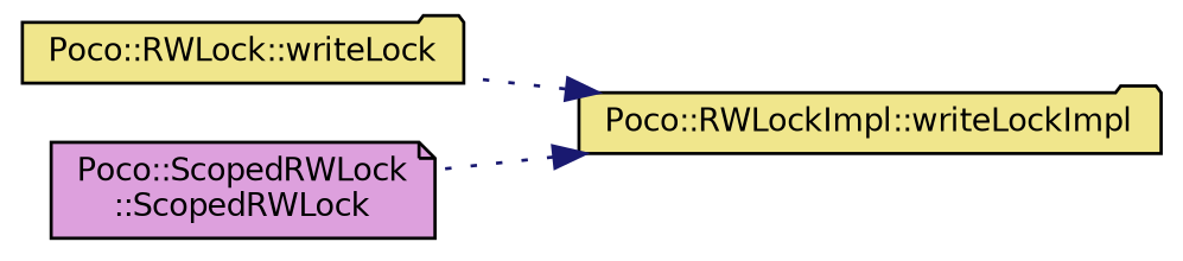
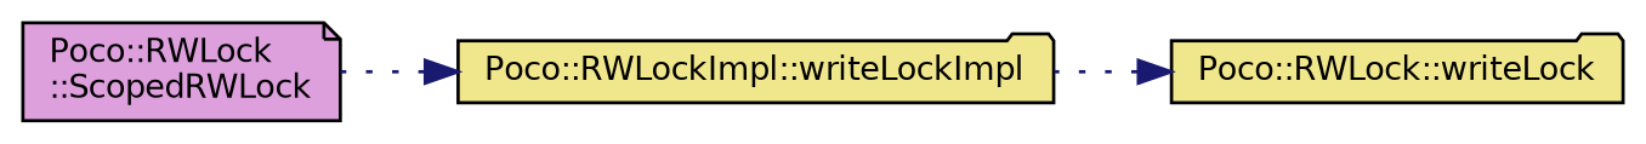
  digraph {
    fontname="DejaVu Sans"
    rankdir=RL
    node [color=black fillcolor=khaki fontname="DejaVu Sans" fontsize=10 shape=folder style=filled]
    edge [color=midnightblue dir=back fontname="DejaVu Sans" fontsize=10 labelfontname=Helvetica labelfontsize=10 style=dotted]
    n1 [fontcolor=black height=0.2 label="Poco::RWLockImpl::writeLockImpl" width=0.4]
    n2 [height=0.2 label="Poco::RWLock::writeLock" width=0.4]
-   n3 [fillcolor=plum height=0.2 label="Poco::ScopedRWLock\l::ScopedRWLock" shape=note width=0.4]
-   n1 -> n2
+   n3 [fillcolor=plum height=0.2 label="Poco::RWLock\l::ScopedRWLock" shape=note width=0.4]
+   n2 -> n1
    n1 -> n3
  }
